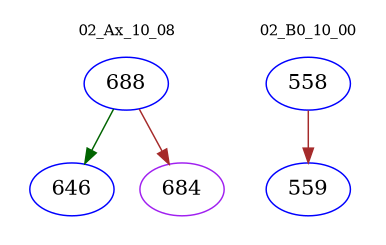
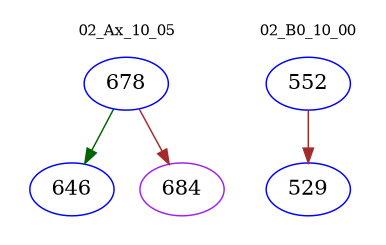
  digraph {
    node [color=blue]
    edge [color=brown]
-   n1 [label=688]
+   n1 [label=678]
    n2 [label=646]
    n3 [color=purple label=684]
-   n4 [label=558]
-   n5 [label=559]
+   n4 [label=552]
+   n5 [label=529]
    subgraph cluster_1 {
      color=white
      fontsize=10
-     label="02_Ax_10_08"
+     label="02_Ax_10_05"
      n1
      n2
      n3
    }
    subgraph cluster_2 {
      color=white
      fontsize=10
      label="02_B0_10_00"
      n4
      n5
    }
    n1 -> n2 [color=darkgreen]
    n1 -> n3
    n4 -> n5
  }
